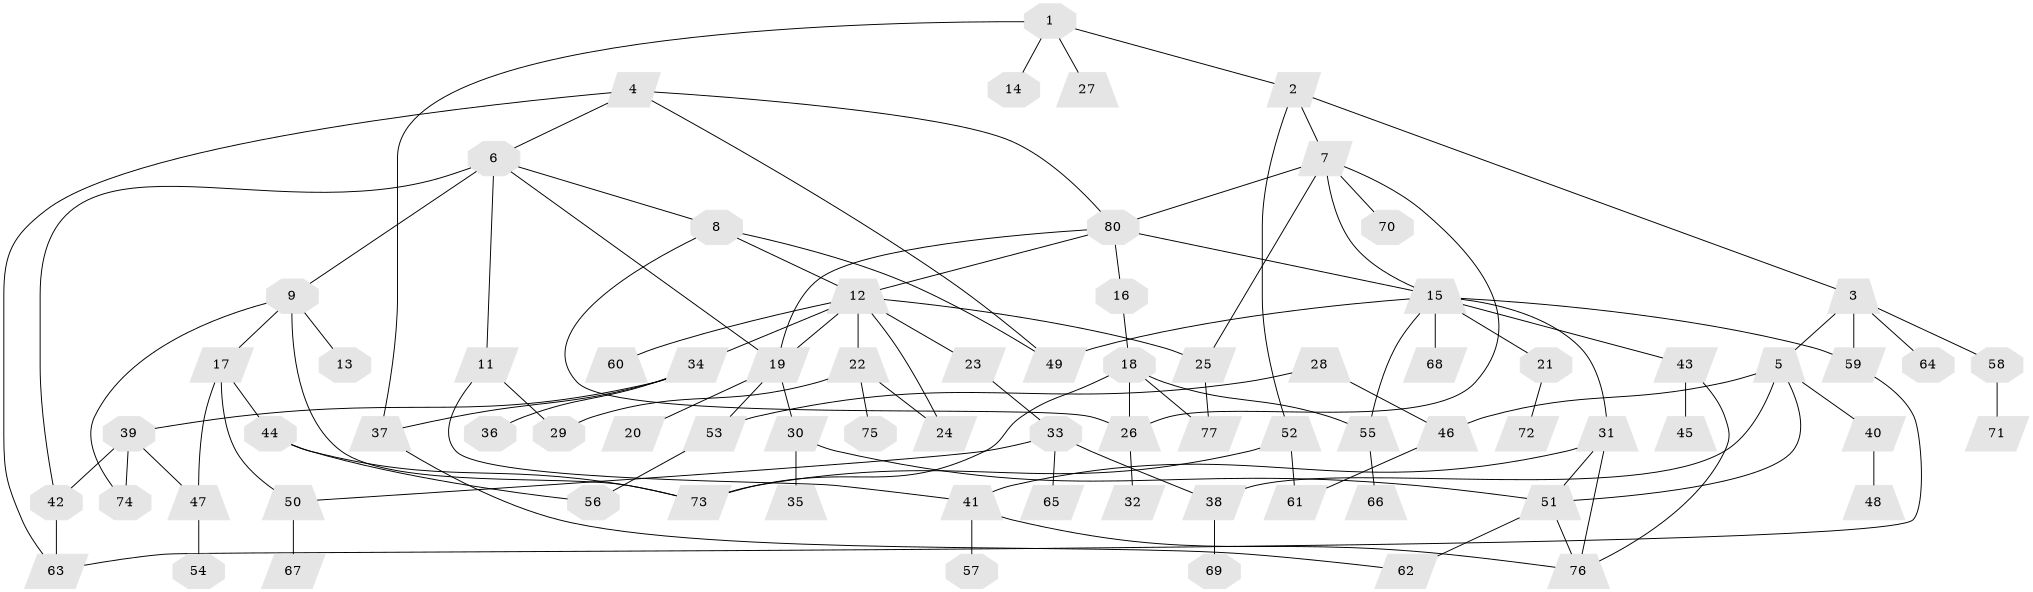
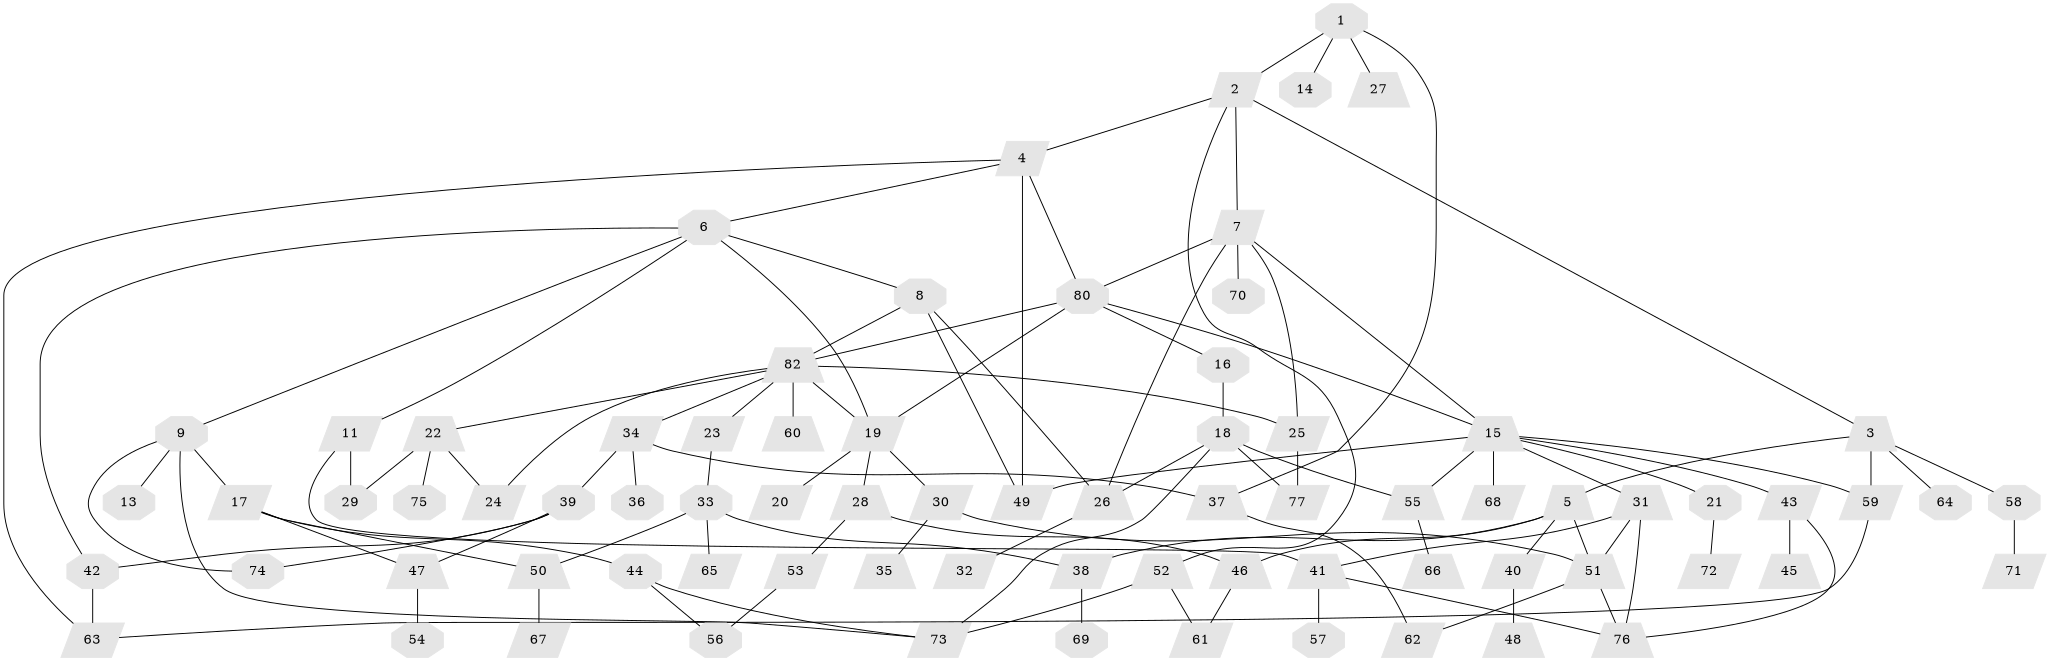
  graph {
    node [color=gray90 shape=parallelogram style=filled]
    1 [shape=octagon]
    2
    14 [shape=octagon]
    27 [shape=trapezium]
    37 [shape=trapezium]
    3 [shape=trapezium]
    4
    7
    52 [shape=trapezium]
    62
    5 [shape=trapezium]
    58 [shape=octagon]
    59
    64 [shape=octagon]
    6 [shape=octagon]
    n16 [label=80 shape=octagon]
    49
    63
    15 [shape=trapezium]
    25
    26 [shape=trapezium]
    70 [shape=octagon]
    73
    61
    38
    40
    46 [shape=trapezium]
    51 [shape=trapezium]
    71
    8 [shape=octagon]
    9 [shape=octagon]
    11
    19
    42 [shape=octagon]
-   12 [shape=trapezium]
+   12 [shape=trapezium label=82]
    16 [shape=octagon]
    69 [shape=octagon]
    48 [shape=trapezium]
    76 [shape=trapezium]
    13 [shape=octagon]
    17
    74 [shape=octagon]
    29 [shape=octagon]
    41 [shape=trapezium]
    20
    28 [shape=trapezium]
    30
    21 [shape=octagon]
    31 [shape=trapezium]
    43
    55 [shape=trapezium]
    68
    77
    32
    60 [shape=trapezium]
    22 [shape=trapezium]
    23
    24
    34
    44 [shape=octagon]
    47 [shape=trapezium]
    50 [shape=trapezium]
    18 [shape=octagon]
    57 [shape=octagon]
    75 [shape=octagon]
    33 [shape=octagon]
    36 [shape=octagon]
    39 [shape=octagon]
    72
    45 [shape=trapezium]
    66 [shape=trapezium]
    56 [shape=octagon]
    54 [shape=octagon]
    67
    53
    35 [shape=trapezium]
    65
    1 -- 2
    1 -- 14
    1 -- 27
    1 -- 37
    2 -- 3
+   2 -- 4
    2 -- 7
    2 -- 52
    37 -- 62
    3 -- 5
    3 -- 58
    3 -- 59
    3 -- 64
    4 -- 6
    4 -- n16
    4 -- 49
    4 -- 63
    7 -- n16
    7 -- 15
    7 -- 25
    7 -- 26
    7 -- 70
    52 -- 73
    52 -- 61
    5 -- 38
    5 -- 40
    5 -- 46
    5 -- 51
    58 -- 71
    59 -- 63
    6 -- 8
    6 -- 9
    6 -- 11
    6 -- 19
    6 -- 42
    n16 -- 15
    n16 -- 19
    n16 -- 12
    n16 -- 16
    15 -- 59
    15 -- 49
    15 -- 21
    15 -- 31
    15 -- 43
    15 -- 55
    15 -- 68
    25 -- 77
    26 -- 32
    38 -- 69
    40 -- 48
    46 -- 61
    51 -- 62
    51 -- 76
    8 -- 49
    8 -- 26
    8 -- 12
    9 -- 73
    9 -- 13
    9 -- 17
    9 -- 74
    11 -- 29
    11 -- 41
    19 -- 20
-   19 -- 53
+   19 -- 28
    19 -- 30
    42 -- 63
    12 -- 25
    12 -- 19
    12 -- 60
    12 -- 22
    12 -- 23
    12 -- 24
    12 -- 34
    16 -- 18
    17 -- 44
    17 -- 47
    17 -- 50
    41 -- 76
    41 -- 57
    28 -- 46
    28 -- 53
    30 -- 51
    30 -- 35
    21 -- 72
    31 -- 51
    31 -- 76
    31 -- 41
    43 -- 76
    43 -- 45
    55 -- 66
    22 -- 29
    22 -- 24
    22 -- 75
    23 -- 33
    34 -- 37
    34 -- 36
    34 -- 39
    44 -- 73
    44 -- 56
    47 -- 54
    50 -- 67
    18 -- 26
    18 -- 73
    18 -- 55
    18 -- 77
    33 -- 38
    33 -- 50
    33 -- 65
    39 -- 42
    39 -- 74
    39 -- 47
    53 -- 56
  }
